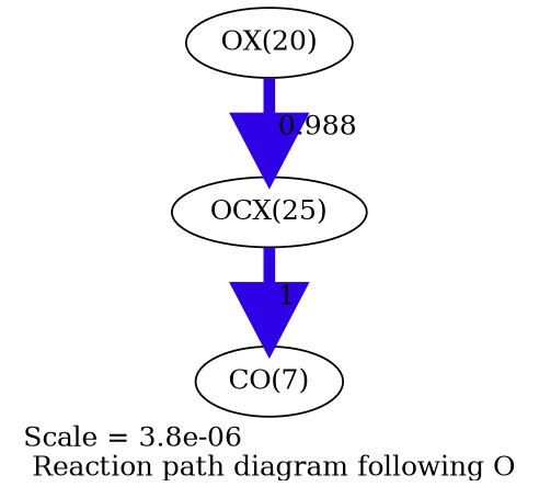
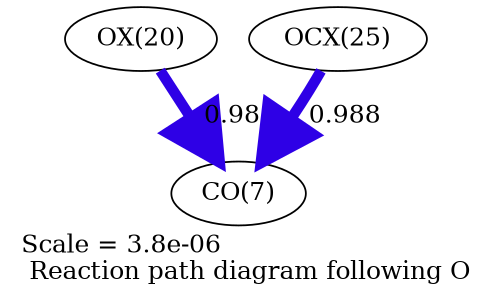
  digraph {
    fontname="DejaVu Serif"
    label="Scale = 3.8e-06\l Reaction path diagram following O"
    node [fontname="DejaVu Serif"]
    edge [arrowsize=3 fontname="DejaVu Serif"]
    n1 [label="OX(20)"]
    n2 [label="OCX(25)"]
    n3 [label="CO(7)"]
-   n1 -> n2 [color="0.7, 1.49, 0.9" label=" 0.988" penwidth=5.99]
-   n2 -> n3 [color="0.7, 1.5, 0.9" label=" 1" penwidth=6]
+   n1 -> n3 [color="0.7, 1.49, 0.9" label=" 0.988" penwidth=5.99]
+   n2 -> n3 [color="0.7, 1.5, 0.9" label=" 0.988" penwidth=6]
  }
